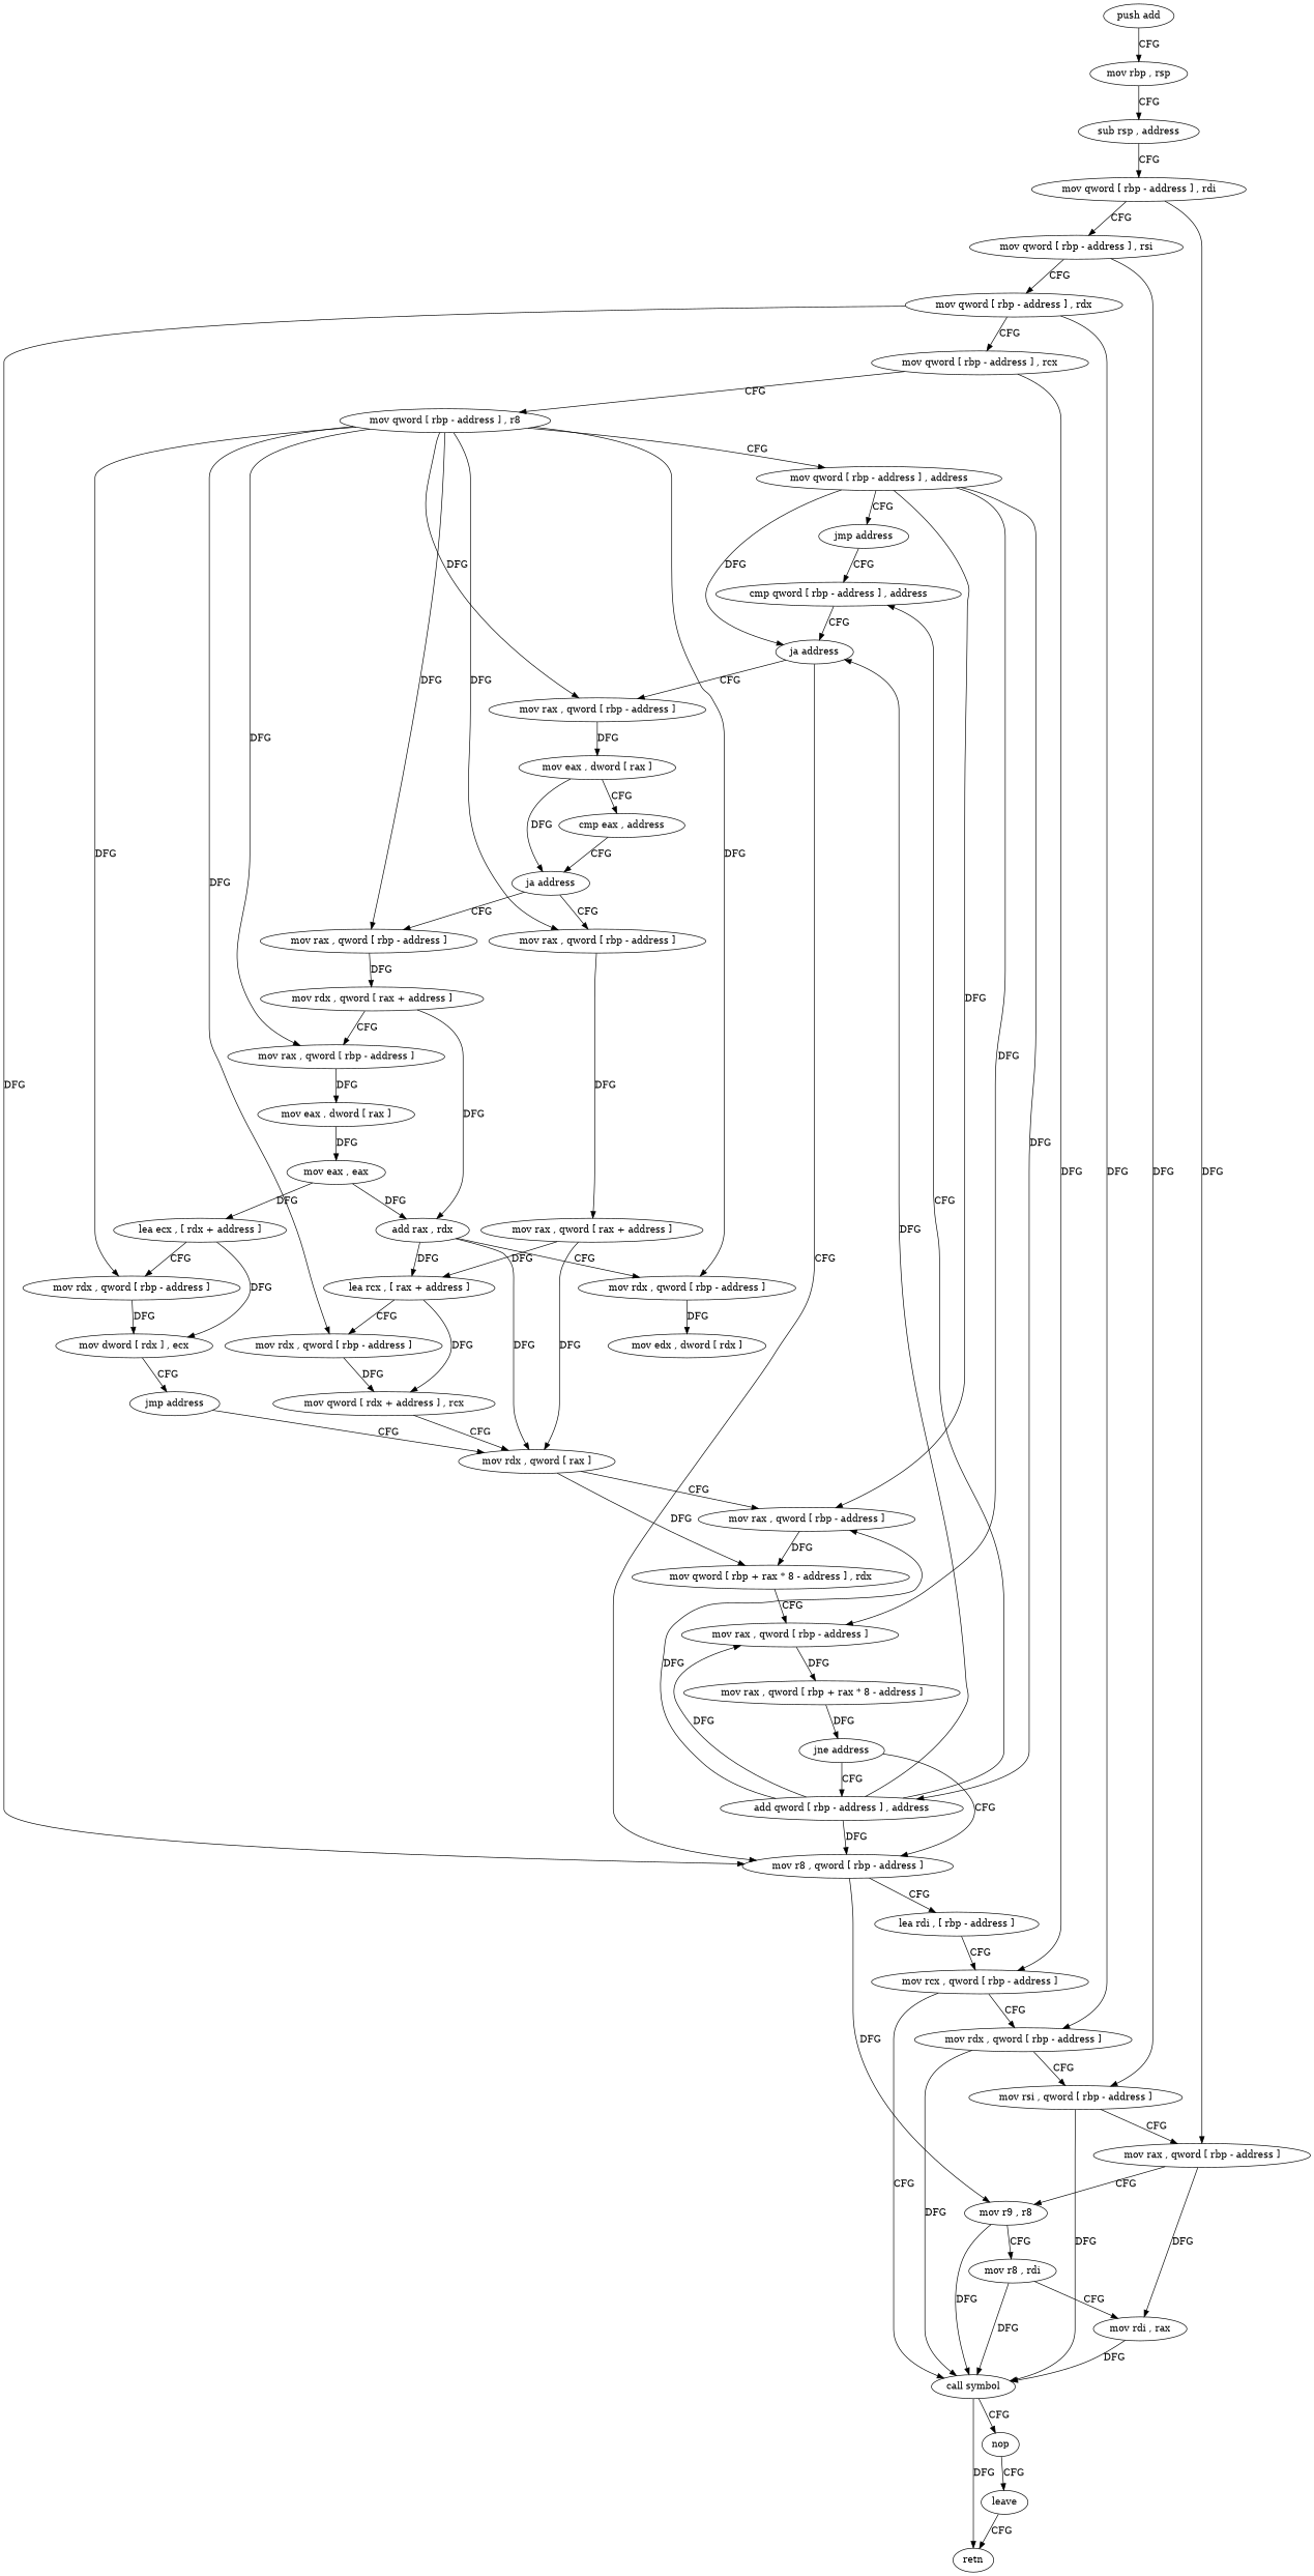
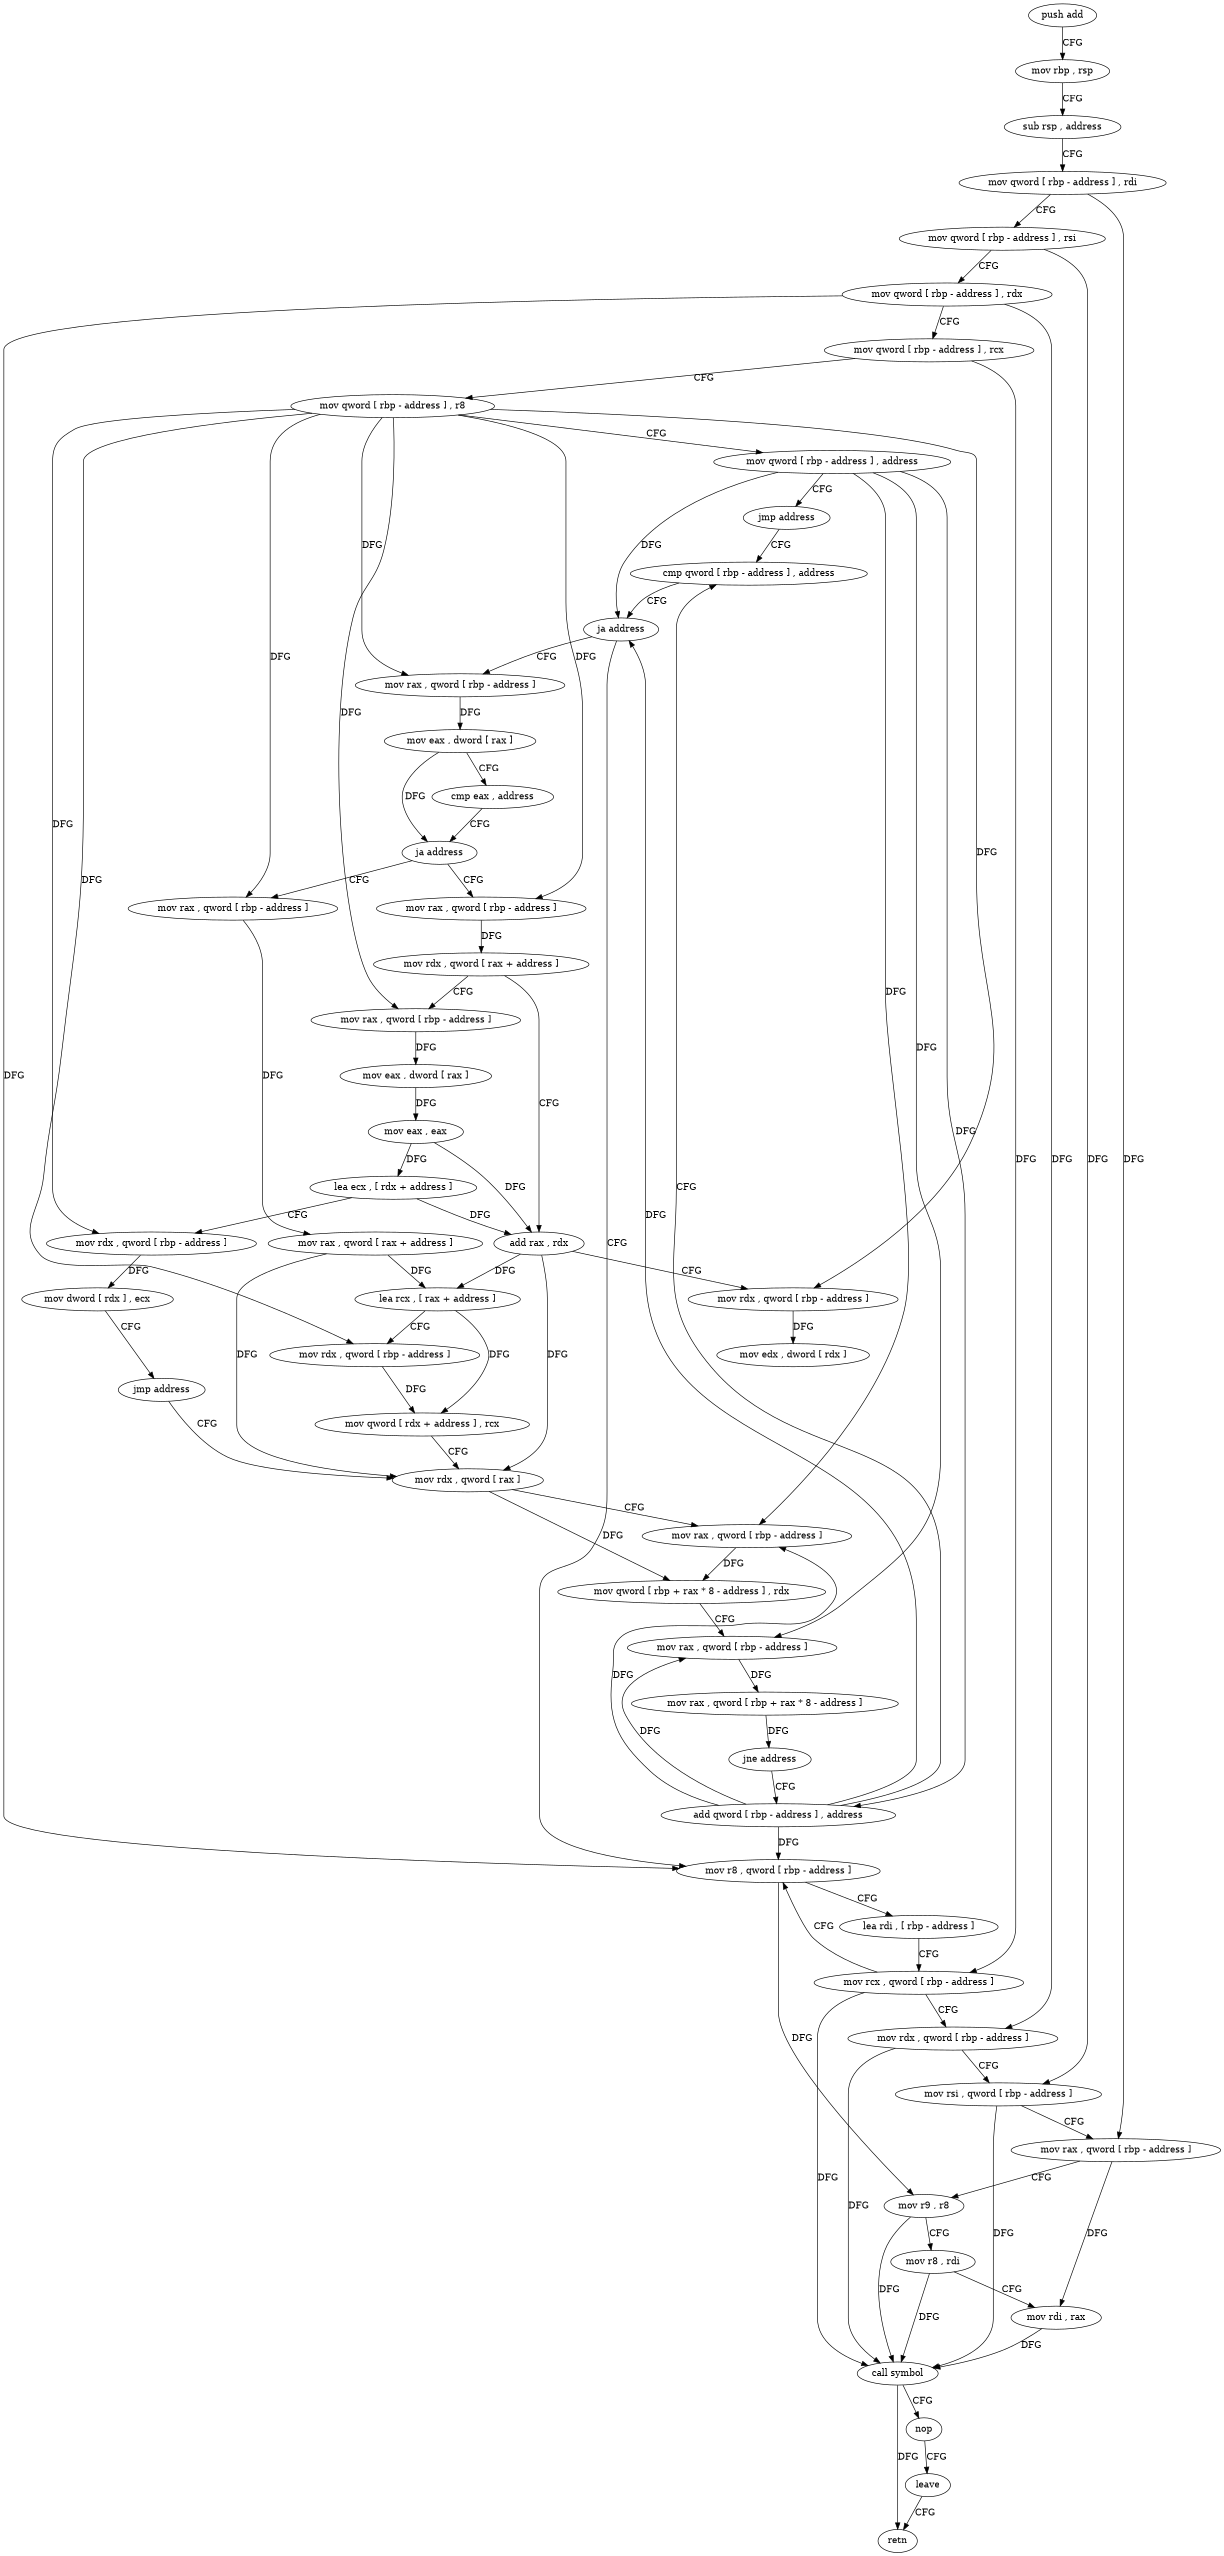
  digraph {
    n1 [label="push add"]
    n2 [label="mov rbp , rsp"]
    n3 [label="sub rsp , address"]
    n4 [label="mov qword [ rbp - address ] , rdi"]
    n5 [label="mov qword [ rbp - address ] , rsi"]
    n6 [label="mov rax , qword [ rbp - address ]"]
    n7 [label="mov qword [ rbp - address ] , rdx"]
    n8 [label="mov rsi , qword [ rbp - address ]"]
    n9 [label="mov r9 , r8"]
    n10 [label="mov rdi , rax"]
    n11 [label="mov qword [ rbp - address ] , rcx"]
    n12 [label="mov rdx , qword [ rbp - address ]"]
    n13 [label="mov r8 , qword [ rbp - address ]"]
    n14 [label="call symbol"]
    n15 [label="mov qword [ rbp - address ] , r8"]
    n16 [label="mov rcx , qword [ rbp - address ]"]
    n17 [label="mov qword [ rbp - address ] , address"]
    n18 [label="mov rax , qword [ rbp - address ]"]
    n19 [label="mov rax , qword [ rbp - address ]"]
    n20 [label="mov rax , qword [ rbp - address ]"]
    n21 [label="mov rdx , qword [ rbp - address ]"]
    n22 [label="mov rax , qword [ rbp - address ]"]
    n23 [label="mov rdx , qword [ rbp - address ]"]
    n24 [label="mov rdx , qword [ rbp - address ]"]
    n25 [label="jmp address"]
    n26 [label="ja address"]
    n27 [label="add qword [ rbp - address ] , address"]
    n28 [label="mov rax , qword [ rbp - address ]"]
    n29 [label="mov rax , qword [ rbp - address ]"]
    n30 [label="mov eax , dword [ rax ]"]
    n31 [label="mov rax , qword [ rax + address ]"]
    n32 [label="mov rdx , qword [ rax + address ]"]
    n33 [label="mov qword [ rdx + address ] , rcx"]
    n34 [label="mov eax , dword [ rax ]"]
    n35 [label="mov edx , dword [ rdx ]"]
    n36 [label="mov dword [ rdx ] , ecx"]
    n37 [label="cmp qword [ rbp - address ] , address"]
    n38 [label="lea rdi , [ rbp - address ]"]
    n39 [label="mov qword [ rbp + rax * 8 - address ] , rdx"]
    n40 [label="mov rax , qword [ rbp + rax * 8 - address ]"]
    n41 [label="mov r8 , rdi"]
    n42 [label="cmp eax , address"]
    n43 [label="ja address"]
    n44 [label=nop]
    n45 [label=retn]
    n46 [label=leave]
    n47 [label="lea rcx , [ rax + address ]"]
    n48 [label="mov rdx , qword [ rax ]"]
    n49 [label="add rax , rdx"]
    n50 [label="mov eax , eax"]
    n51 [label="lea ecx , [ rdx + address ]"]
    n52 [label="jmp address"]
    n53 [label="jne address"]
    n1 -> n2 [label=CFG]
    n2 -> n3 [label=CFG]
    n3 -> n4 [label=CFG]
    n4 -> n5 [label=CFG]
    n4 -> n6 [label=DFG]
    n5 -> n7 [label=CFG]
    n5 -> n8 [label=DFG]
    n6 -> n9 [label=CFG]
    n6 -> n10 [label=DFG]
    n7 -> n11 [label=CFG]
    n7 -> n12 [label=DFG]
    n7 -> n13 [label=DFG]
    n8 -> n6 [label=CFG]
    n8 -> n14 [label=DFG]
    n9 -> n14 [label=DFG]
    n9 -> n41 [label=CFG]
    n10 -> n14 [label=DFG]
    n11 -> n15 [label=CFG]
    n11 -> n16 [label=DFG]
    n12 -> n8 [label=CFG]
    n12 -> n14 [label=DFG]
    n13 -> n9 [label=DFG]
    n13 -> n38 [label=CFG]
    n14 -> n44 [label=CFG]
    n14 -> n45 [label=DFG]
    n15 -> n17 [label=CFG]
    n15 -> n18 [label=DFG]
    n15 -> n19 [label=DFG]
    n15 -> n20 [label=DFG]
    n15 -> n21 [label=DFG]
    n15 -> n22 [label=DFG]
    n15 -> n23 [label=DFG]
    n15 -> n24 [label=DFG]
    n16 -> n12 [label=CFG]
-   n16 -> n14 [label=CFG]
+   n16 -> n14 [label=DFG]
    n17 -> n25 [label=CFG]
    n17 -> n26 [label=DFG]
    n17 -> n27 [label=DFG]
    n17 -> n28 [label=DFG]
    n17 -> n29 [label=DFG]
    n18 -> n30 [label=DFG]
    n19 -> n31 [label=DFG]
    n20 -> n32 [label=DFG]
    n21 -> n33 [label=DFG]
    n22 -> n34 [label=DFG]
    n23 -> n35 [label=DFG]
    n24 -> n36 [label=DFG]
    n25 -> n37 [label=CFG]
    n26 -> n13 [label=CFG]
    n26 -> n18 [label=CFG]
    n27 -> n13 [label=DFG]
    n27 -> n26 [label=DFG]
    n27 -> n28 [label=DFG]
    n27 -> n29 [label=DFG]
    n27 -> n37 [label=CFG]
    n28 -> n39 [label=DFG]
    n29 -> n40 [label=DFG]
    n30 -> n42 [label=CFG]
    n30 -> n43 [label=DFG]
    n31 -> n47 [label=DFG]
    n31 -> n48 [label=DFG]
    n32 -> n22 [label=CFG]
-   n32 -> n49 [label=DFG]
+   n32 -> n49 [label=CFG]
    n33 -> n48 [label=CFG]
    n34 -> n50 [label=DFG]
    n36 -> n52 [label=CFG]
    n37 -> n26 [label=CFG]
    n38 -> n16 [label=CFG]
    n39 -> n29 [label=CFG]
    n40 -> n53 [label=DFG]
    n41 -> n10 [label=CFG]
    n41 -> n14 [label=DFG]
    n42 -> n43 [label=CFG]
    n43 -> n19 [label=CFG]
    n43 -> n20 [label=CFG]
    n44 -> n46 [label=CFG]
    n46 -> n45 [label=CFG]
    n47 -> n21 [label=CFG]
    n47 -> n33 [label=DFG]
    n48 -> n28 [label=CFG]
    n48 -> n39 [label=DFG]
    n49 -> n23 [label=CFG]
    n49 -> n47 [label=DFG]
    n49 -> n48 [label=DFG]
    n50 -> n49 [label=DFG]
    n50 -> n51 [label=DFG]
    n51 -> n24 [label=CFG]
-   n51 -> n36 [label=DFG]
+   n51 -> n49 [label=DFG]
    n52 -> n48 [label=CFG]
-   n53 -> n13 [label=CFG]
+   n16 -> n13 [label=CFG]
    n53 -> n27 [label=CFG]
  }
